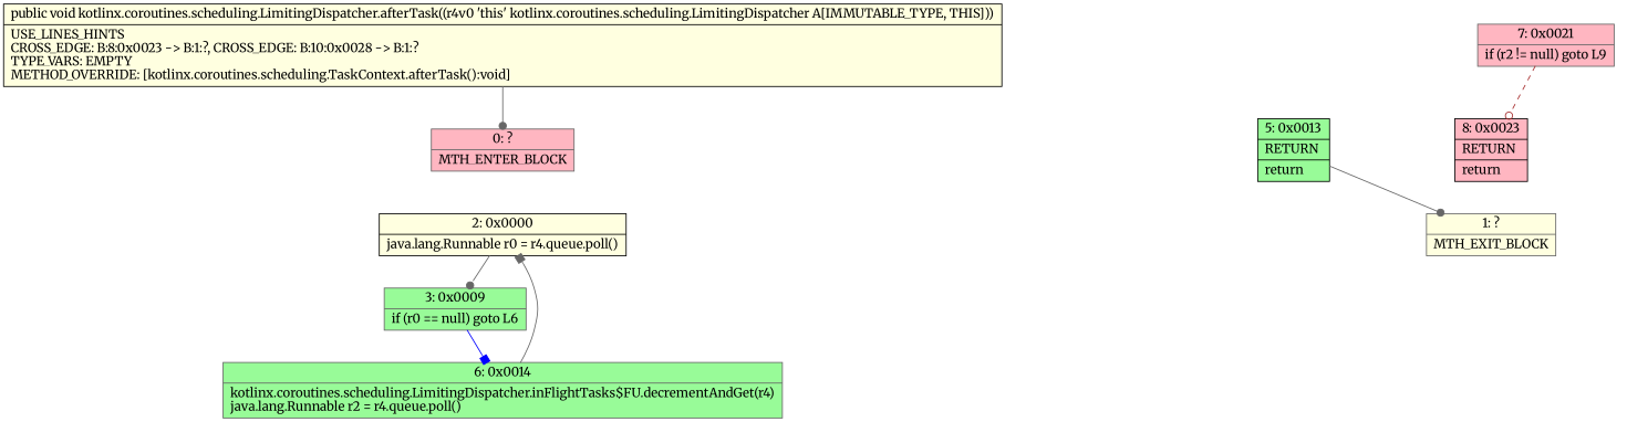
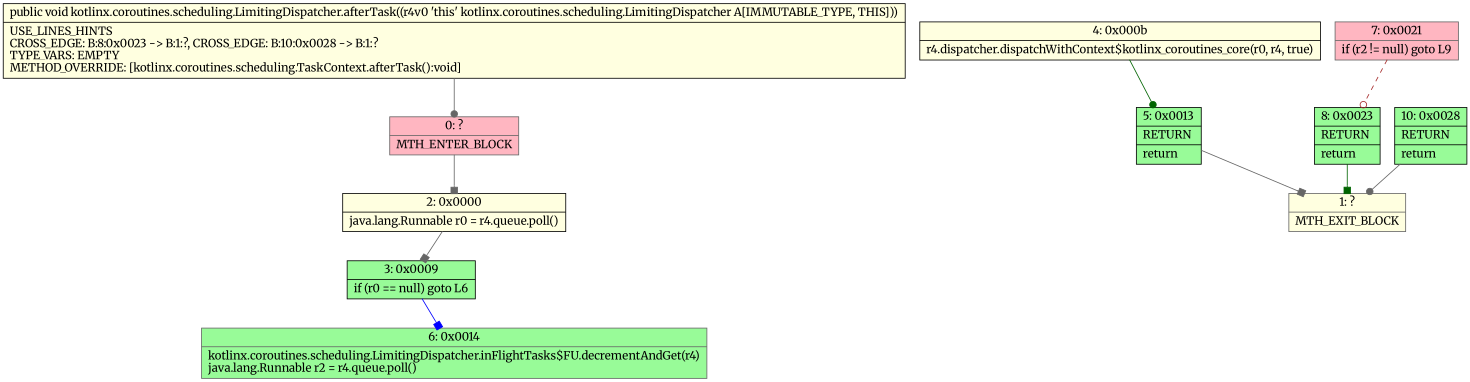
  digraph {
    fontname=Merriweather
    node [color=black fillcolor=palegreen fontname=Merriweather shape=record style=filled]
    edge [arrowhead=box color=gray40 fontname=Merriweather]
    n1 [color=gray40 fillcolor=lightpink label="{0\:\ ?|MTH_ENTER_BLOCK\l}"]
    n2 [fillcolor=lightyellow label="{2\:\ 0x0000|java.lang.Runnable r0 = r4.queue.poll()\l}"]
-   n3 [color=gray40 label="{3\:\ 0x0009|if (r0 == null) goto L6\l}"]
+   n3 [label="{3\:\ 0x0009|if (r0 == null) goto L6\l}"]
    n4 [color=gray40 label="{6\:\ 0x0014|kotlinx.coroutines.scheduling.LimitingDispatcher.inFlightTasks$FU.decrementAndGet(r4)\ljava.lang.Runnable r2 = r4.queue.poll()\l}"]
+   n5 [fillcolor=lightyellow label="{4\:\ 0x000b|r4.dispatcher.dispatchWithContext$kotlinx_coroutines_core(r0, r4, true)\l}"]
    n6 [label="{5\:\ 0x0013|RETURN\l|return\l}"]
    n7 [color=gray40 fillcolor=lightyellow label="{1\:\ ?|MTH_EXIT_BLOCK\l}"]
    n8 [color=gray40 fillcolor=lightpink label="{7\:\ 0x0021|if (r2 != null) goto L9\l}"]
-   n9 [fillcolor=lightpink label="{8\:\ 0x0023|RETURN\l|return\l}"]
+   n9 [label="{8\:\ 0x0023|RETURN\l|return\l}"]
+   n10 [label="{10\:\ 0x0028|RETURN\l|return\l}"]
    n11 [fillcolor=lightyellow label="{public void kotlinx.coroutines.scheduling.LimitingDispatcher.afterTask((r4v0 'this' kotlinx.coroutines.scheduling.LimitingDispatcher A[IMMUTABLE_TYPE, THIS]))  | USE_LINES_HINTS\lCROSS_EDGE: B:8:0x0023 \-\> B:1:?, CROSS_EDGE: B:10:0x0028 \-\> B:1:?\lTYPE_VARS: EMPTY\lMETHOD_OVERRIDE: [kotlinx.coroutines.scheduling.TaskContext.afterTask():void]\l}"]
-   n4 -> n2
-   n2 -> n3 [arrowhead=dot]
+   n1 -> n2
+   n2 -> n3
    n3 -> n4 [color=blue]
-   n6 -> n7 [arrowhead=dot]
+   n5 -> n6 [arrowhead=dot color=darkgreen]
+   n6 -> n7
    n8 -> n9 [arrowhead=odot color=brown style=dashed]
+   n9 -> n7 [color=darkgreen]
+   n10 -> n7 [arrowhead=dot]
    n11 -> n1 [arrowhead=dot]
  }
